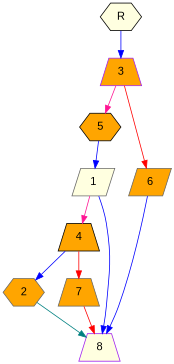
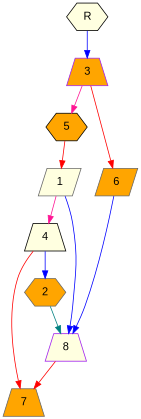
  digraph {
    fontname="Liberation Sans"
    node [color=gray40 fillcolor=orange fontname="Liberation Sans" shape=trapezium style=filled]
    edge [color=blue fontname="Liberation Sans"]
    1 [fillcolor=lightyellow shape=parallelogram]
-   4 [color=black]
+   4 [color=black fillcolor=lightyellow]
    8 [color=purple fillcolor=lightyellow]
    2 [shape=hexagon]
    7
    3 [color=purple]
    5 [color=black shape=hexagon]
    6 [shape=parallelogram]
    R [color=black fillcolor=lightyellow shape=hexagon]
    1 -> 4 [color=deeppink]
    1 -> 8
    4 -> 2
    4 -> 7 [color=red]
    2 -> 8 [color=teal]
-   7 -> 8 [color=red]
+   8 -> 7 [color=red]
    3 -> 5 [color=deeppink]
    3 -> 6 [color=red]
-   5 -> 1
+   5 -> 1 [color=red]
    6 -> 8
    R -> 3
  }
